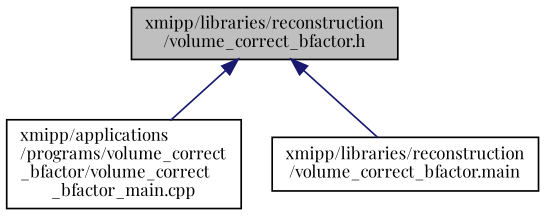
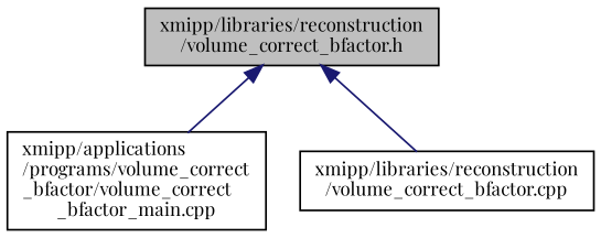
  digraph {
    fontname="Playfair Display"
    node [color=black fillcolor=white fontname="Playfair Display" fontsize=10 shape=record style=filled]
    edge [color=midnightblue dir=back fontname="Playfair Display" fontsize=10 labelfontname=Helvetica labelfontsize=10 style=solid]
    n1 [fillcolor=grey75 fontcolor=black height=0.2 label="xmipp/libraries/reconstruction\l/volume_correct_bfactor.h" width=0.4]
    n2 [height=0.2 label="xmipp/applications\l/programs/volume_correct\l_bfactor/volume_correct\l_bfactor_main.cpp" width=0.4]
-   n3 [height=0.2 label="xmipp/libraries/reconstruction\l/volume_correct_bfactor.main" width=0.4]
+   n3 [height=0.2 label="xmipp/libraries/reconstruction\l/volume_correct_bfactor.cpp" width=0.4]
    n1 -> n2
    n1 -> n3
  }
